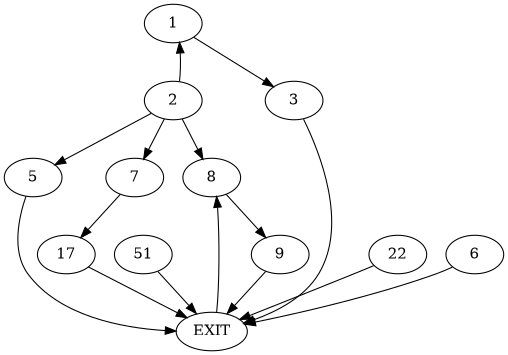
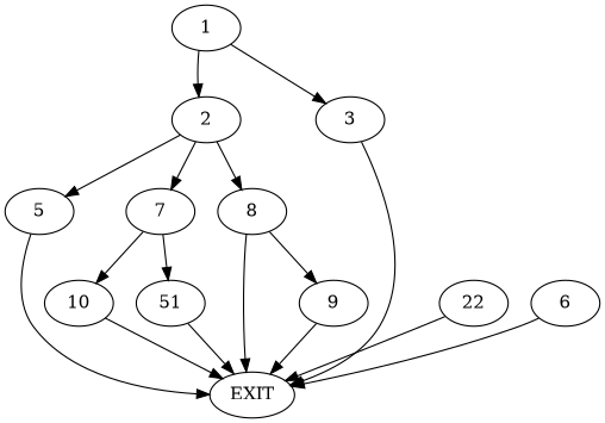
  digraph {
    1
    2
    3
    n4 [label=22]
    n5 [label=EXIT]
    5
    7
    8
    6
-   10 [label=17]
+   10
    n11 [label=51]
    9
-   2 -> 1
+   1 -> 2
    1 -> 3
    2 -> 5
    2 -> 7
    2 -> 8
    3 -> n5
    n4 -> n5
    5 -> n5
    7 -> 10
-   n5 -> 8
+   7 -> n11
+   8 -> n5
    8 -> 9
    6 -> n5
    10 -> n5
    n11 -> n5
    9 -> n5
  }
